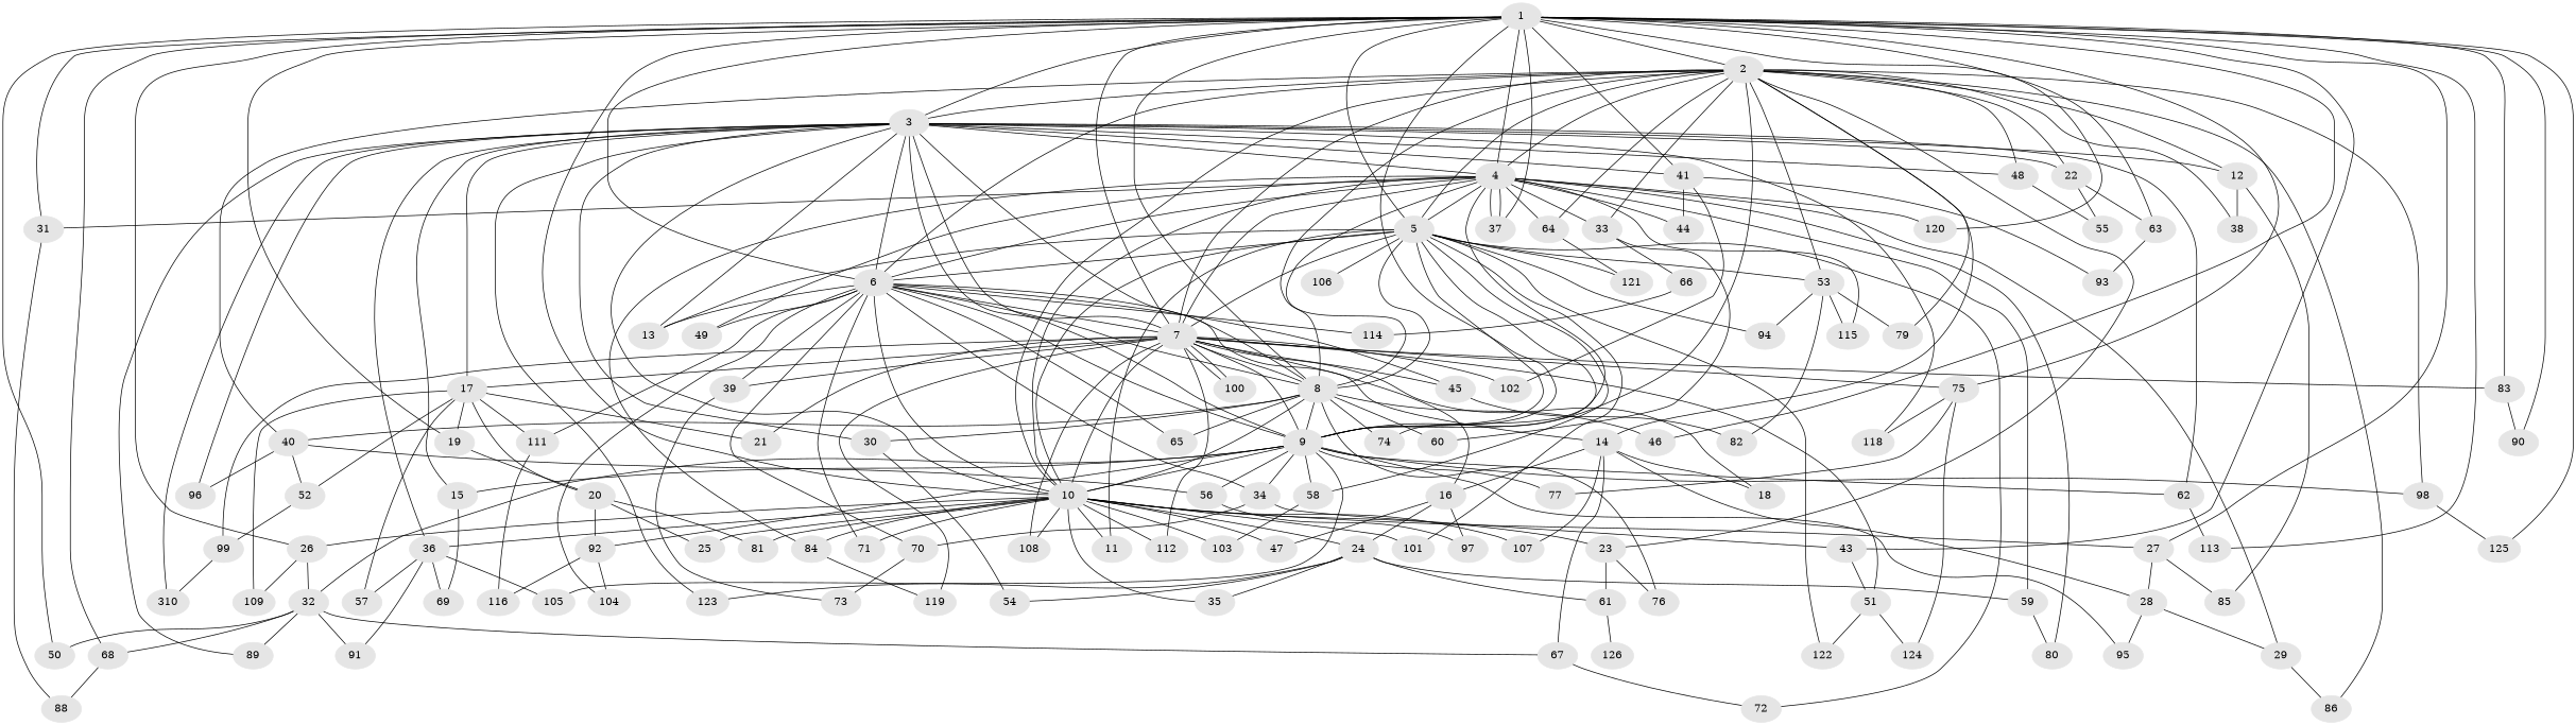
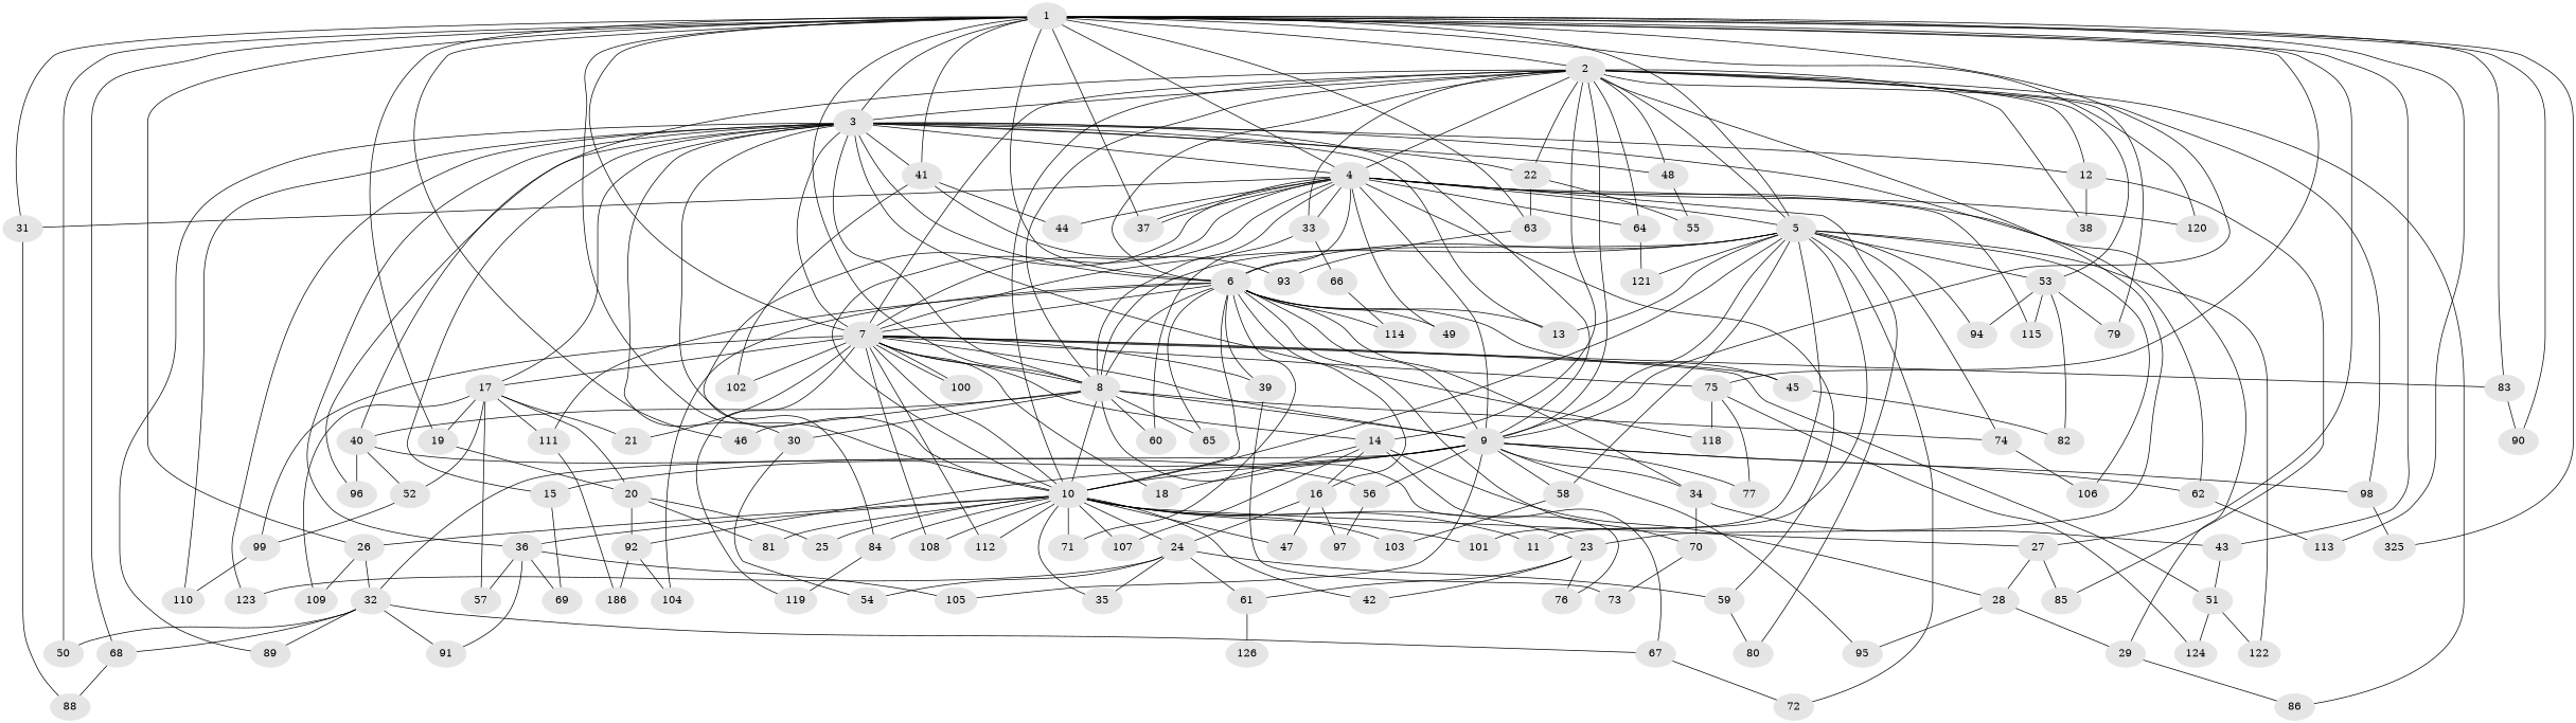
  graph {
    node [color=gray90 style=filled]
    1
    2
    3
    4
    5
    6
    7
    8
    9
    10
    19
    26
    27
    31
    41
    43
    46
    50
    63
    68
    75
    83
    90
    113
    120
-   125
+   125 [label=325]
    37
    12
    14
    22
    23
    33
    38
    40
    48
    53
    64
    79
    86
    98
    13
    15
    17
    30
    36
    62
    89
    96
-   110 [label=310]
+   110
    118
    123
    29
    44
    49
    59
    80
    84
    115
    11
    58
    72
    74
    94
    101
    106
    121
    122
    16
    34
    39
    45
    65
    70
    71
    104
    111
    114
    18
    21
    51
    99
    100
    102
    108
    112
    119
    60
    76
    32
    56
    77
    92
    95
    105
    24
    25
    35
+   42
    47
    81
    103
    107
    20
    109
    85
    28
    88
    93
    66
    124
    67
    55
    61
    52
    82
    69
    57
    54
    91
    97
    73
-   116
+   116 [label=186]
    126
    1 -- 2
    1 -- 3
    1 -- 4
    1 -- 5
    1 -- 6
    1 -- 7
    1 -- 8
    1 -- 9
    1 -- 10
    1 -- 19
    1 -- 26
    1 -- 27
    1 -- 31
    1 -- 41
    1 -- 43
    1 -- 46
    1 -- 50
    1 -- 63
    1 -- 68
    1 -- 75
    1 -- 83
    1 -- 90
    1 -- 113
    1 -- 120
    1 -- 125
    1 -- 37
    2 -- 3
    2 -- 4
    2 -- 5
    2 -- 6
    2 -- 7
    2 -- 8
    2 -- 9
    2 -- 10
    2 -- 12
    2 -- 14
    2 -- 22
    2 -- 23
    2 -- 33
    2 -- 38
    2 -- 40
    2 -- 48
    2 -- 53
    2 -- 64
    2 -- 79
    2 -- 86
    2 -- 98
    3 -- 4
    3 -- 6
    3 -- 7
    3 -- 8
    3 -- 9
    3 -- 10
    3 -- 41
    3 -- 12
    3 -- 22
    3 -- 48
    3 -- 13
    3 -- 15
    3 -- 17
    3 -- 30
    3 -- 36
    3 -- 62
    3 -- 89
    3 -- 96
    3 -- 110
    3 -- 118
    3 -- 123
    4 -- 5
    4 -- 6
    4 -- 7
    4 -- 8
    4 -- 9
    4 -- 10
    4 -- 31
    4 -- 120
    4 -- 37
    4 -- 37
    4 -- 33
    4 -- 64
    4 -- 29
    4 -- 44
    4 -- 49
    4 -- 59
    4 -- 80
    4 -- 84
    4 -- 115
    5 -- 6
    5 -- 7
    5 -- 8
    5 -- 9
    5 -- 10
    5 -- 53
    5 -- 11
    5 -- 58
    5 -- 72
    5 -- 74
    5 -- 94
    5 -- 101
    5 -- 106
    5 -- 121
    5 -- 122
    6 -- 7
    6 -- 8
    6 -- 9
    6 -- 10
    6 -- 13
    6 -- 49
    6 -- 16
    6 -- 34
    6 -- 39
    6 -- 45
    6 -- 65
    6 -- 70
    6 -- 71
    6 -- 104
    6 -- 111
    6 -- 114
    7 -- 8
    7 -- 9
    7 -- 10
    7 -- 75
    7 -- 83
    7 -- 14
    7 -- 17
    7 -- 39
    7 -- 45
    7 -- 18
    7 -- 21
    7 -- 51
    7 -- 99
    7 -- 100
    7 -- 100
    7 -- 102
    7 -- 108
    7 -- 112
    7 -- 119
    8 -- 9
    8 -- 10
    8 -- 46
    8 -- 40
    8 -- 30
    8 -- 74
    8 -- 65
    8 -- 60
    8 -- 76
    9 -- 10
    9 -- 98
    9 -- 15
    9 -- 62
    9 -- 58
    9 -- 34
    9 -- 32
    9 -- 56
    9 -- 77
    9 -- 92
    9 -- 95
    9 -- 105
    10 -- 26
    10 -- 27
    10 -- 23
    10 -- 36
    10 -- 84
    10 -- 11
    10 -- 101
    10 -- 71
    10 -- 108
    10 -- 112
    10 -- 24
    10 -- 25
    10 -- 35
+   10 -- 42
    10 -- 47
    10 -- 81
    10 -- 103
    10 -- 107
    19 -- 20
    26 -- 32
    26 -- 109
    27 -- 85
    27 -- 28
    31 -- 88
    41 -- 44
    41 -- 102
    41 -- 93
    43 -- 51
    63 -- 93
    68 -- 88
    75 -- 118
    75 -- 77
    75 -- 124
    83 -- 90
    12 -- 38
    12 -- 85
    14 -- 16
    14 -- 18
    14 -- 107
    14 -- 28
    14 -- 67
    22 -- 63
    22 -- 55
    23 -- 76
+   23 -- 42
    23 -- 61
    33 -- 60
    33 -- 66
    40 -- 96
    40 -- 56
    40 -- 52
    48 -- 55
    53 -- 79
    53 -- 115
    53 -- 94
    53 -- 82
    64 -- 121
    98 -- 125
    13 -- 5
    15 -- 69
    17 -- 19
    17 -- 111
    17 -- 21
    17 -- 20
    17 -- 109
    17 -- 52
    17 -- 57
    30 -- 54
    36 -- 105
    36 -- 69
    36 -- 57
    36 -- 91
    62 -- 113
    29 -- 86
    59 -- 80
    84 -- 119
    58 -- 103
+   74 -- 106
    16 -- 24
    16 -- 47
    16 -- 97
    34 -- 43
    34 -- 70
    39 -- 73
    45 -- 82
    70 -- 73
    111 -- 116
    51 -- 122
    51 -- 124
    99 -- 110
    32 -- 50
    32 -- 68
    32 -- 89
    32 -- 67
    32 -- 91
    56 -- 97
    92 -- 104
    92 -- 116
    24 -- 123
    24 -- 59
    24 -- 35
    24 -- 61
    24 -- 54
    20 -- 92
    20 -- 25
    20 -- 81
    28 -- 29
    28 -- 95
    66 -- 114
    67 -- 72
    61 -- 126
    52 -- 99
  }
